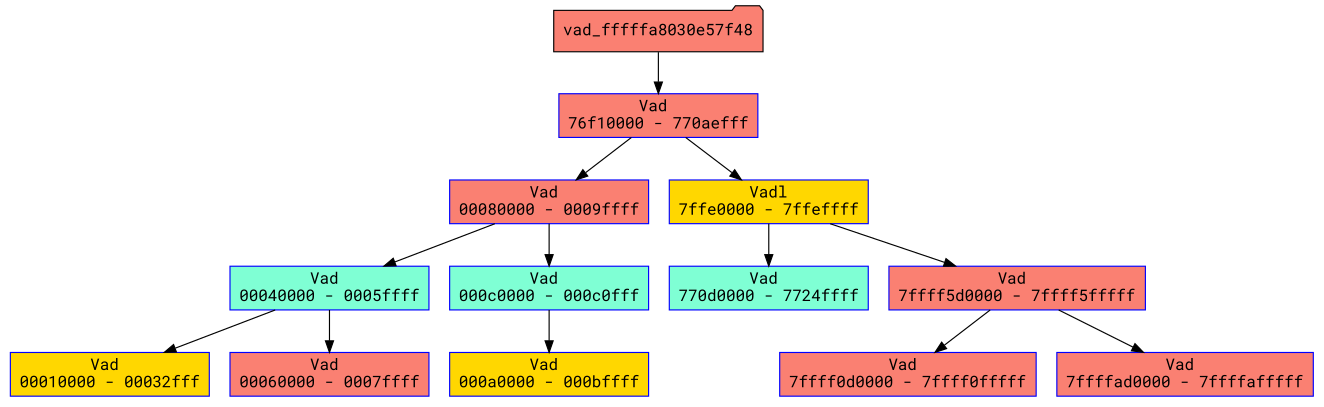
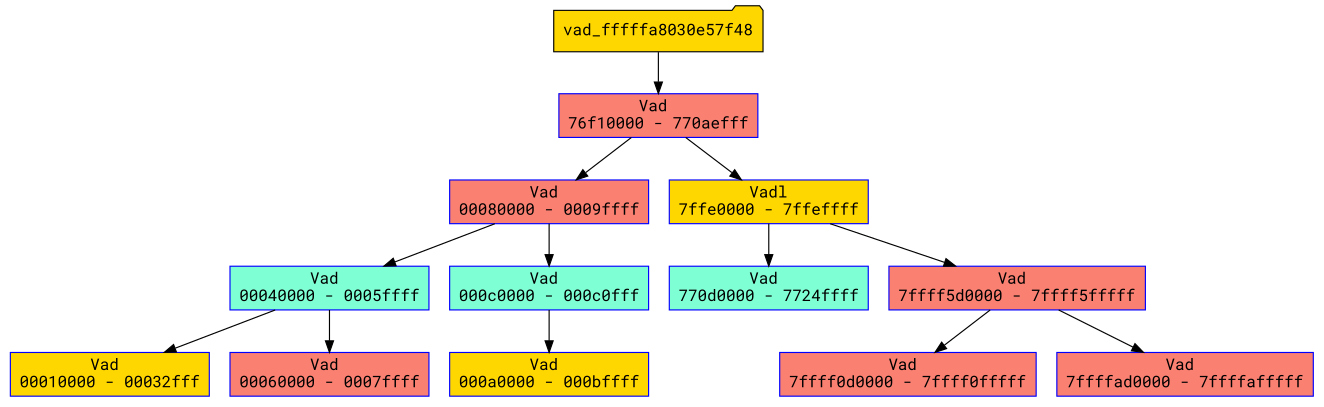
  digraph {
    rankdir=TB
    fontname="Roboto Mono"
    node [color=blue fillcolor=salmon shape=record style=filled fontname="Roboto Mono"]
    edge [fontname="Roboto Mono"]
    n1 [label="{ Vad \n76f10000 - 770aefff }"]
-   vad_fffffa8030e57f48 [shape=folder color=""]
+   vad_fffffa8030e57f48 [fillcolor=gold shape=folder color=""]
    n3 [label="{ Vad \n00080000 - 0009ffff }"]
    n4 [fillcolor=gold label="{ Vadl\n7ffe0000 - 7ffeffff }"]
    n5 [fillcolor=aquamarine label="{ Vad \n00040000 - 0005ffff }"]
    n6 [fillcolor=aquamarine label="{ Vad \n000c0000 - 000c0fff }"]
    n7 [fillcolor=gold label="{ Vad \n00010000 - 00032fff }"]
    n8 [label="{ Vad \n00060000 - 0007ffff }"]
    n9 [fillcolor=gold label="{ Vad \n000a0000 - 000bffff }"]
    n10 [fillcolor=aquamarine label="{ Vad \n770d0000 - 7724ffff }"]
    n11 [label="{ Vad \n7ffff5d0000 - 7ffff5fffff }"]
    n12 [label="{ Vad \n7ffff0d0000 - 7ffff0fffff }"]
    n13 [label="{ Vad \n7ffffad0000 - 7ffffafffff }"]
    n1 -> n3
    n1 -> n4
    vad_fffffa8030e57f48 -> n1
    n3 -> n5
    n3 -> n6
    n4 -> n10
    n4 -> n11
    n5 -> n7
    n5 -> n8
    n6 -> n9
    n11 -> n12
    n11 -> n13
  }
